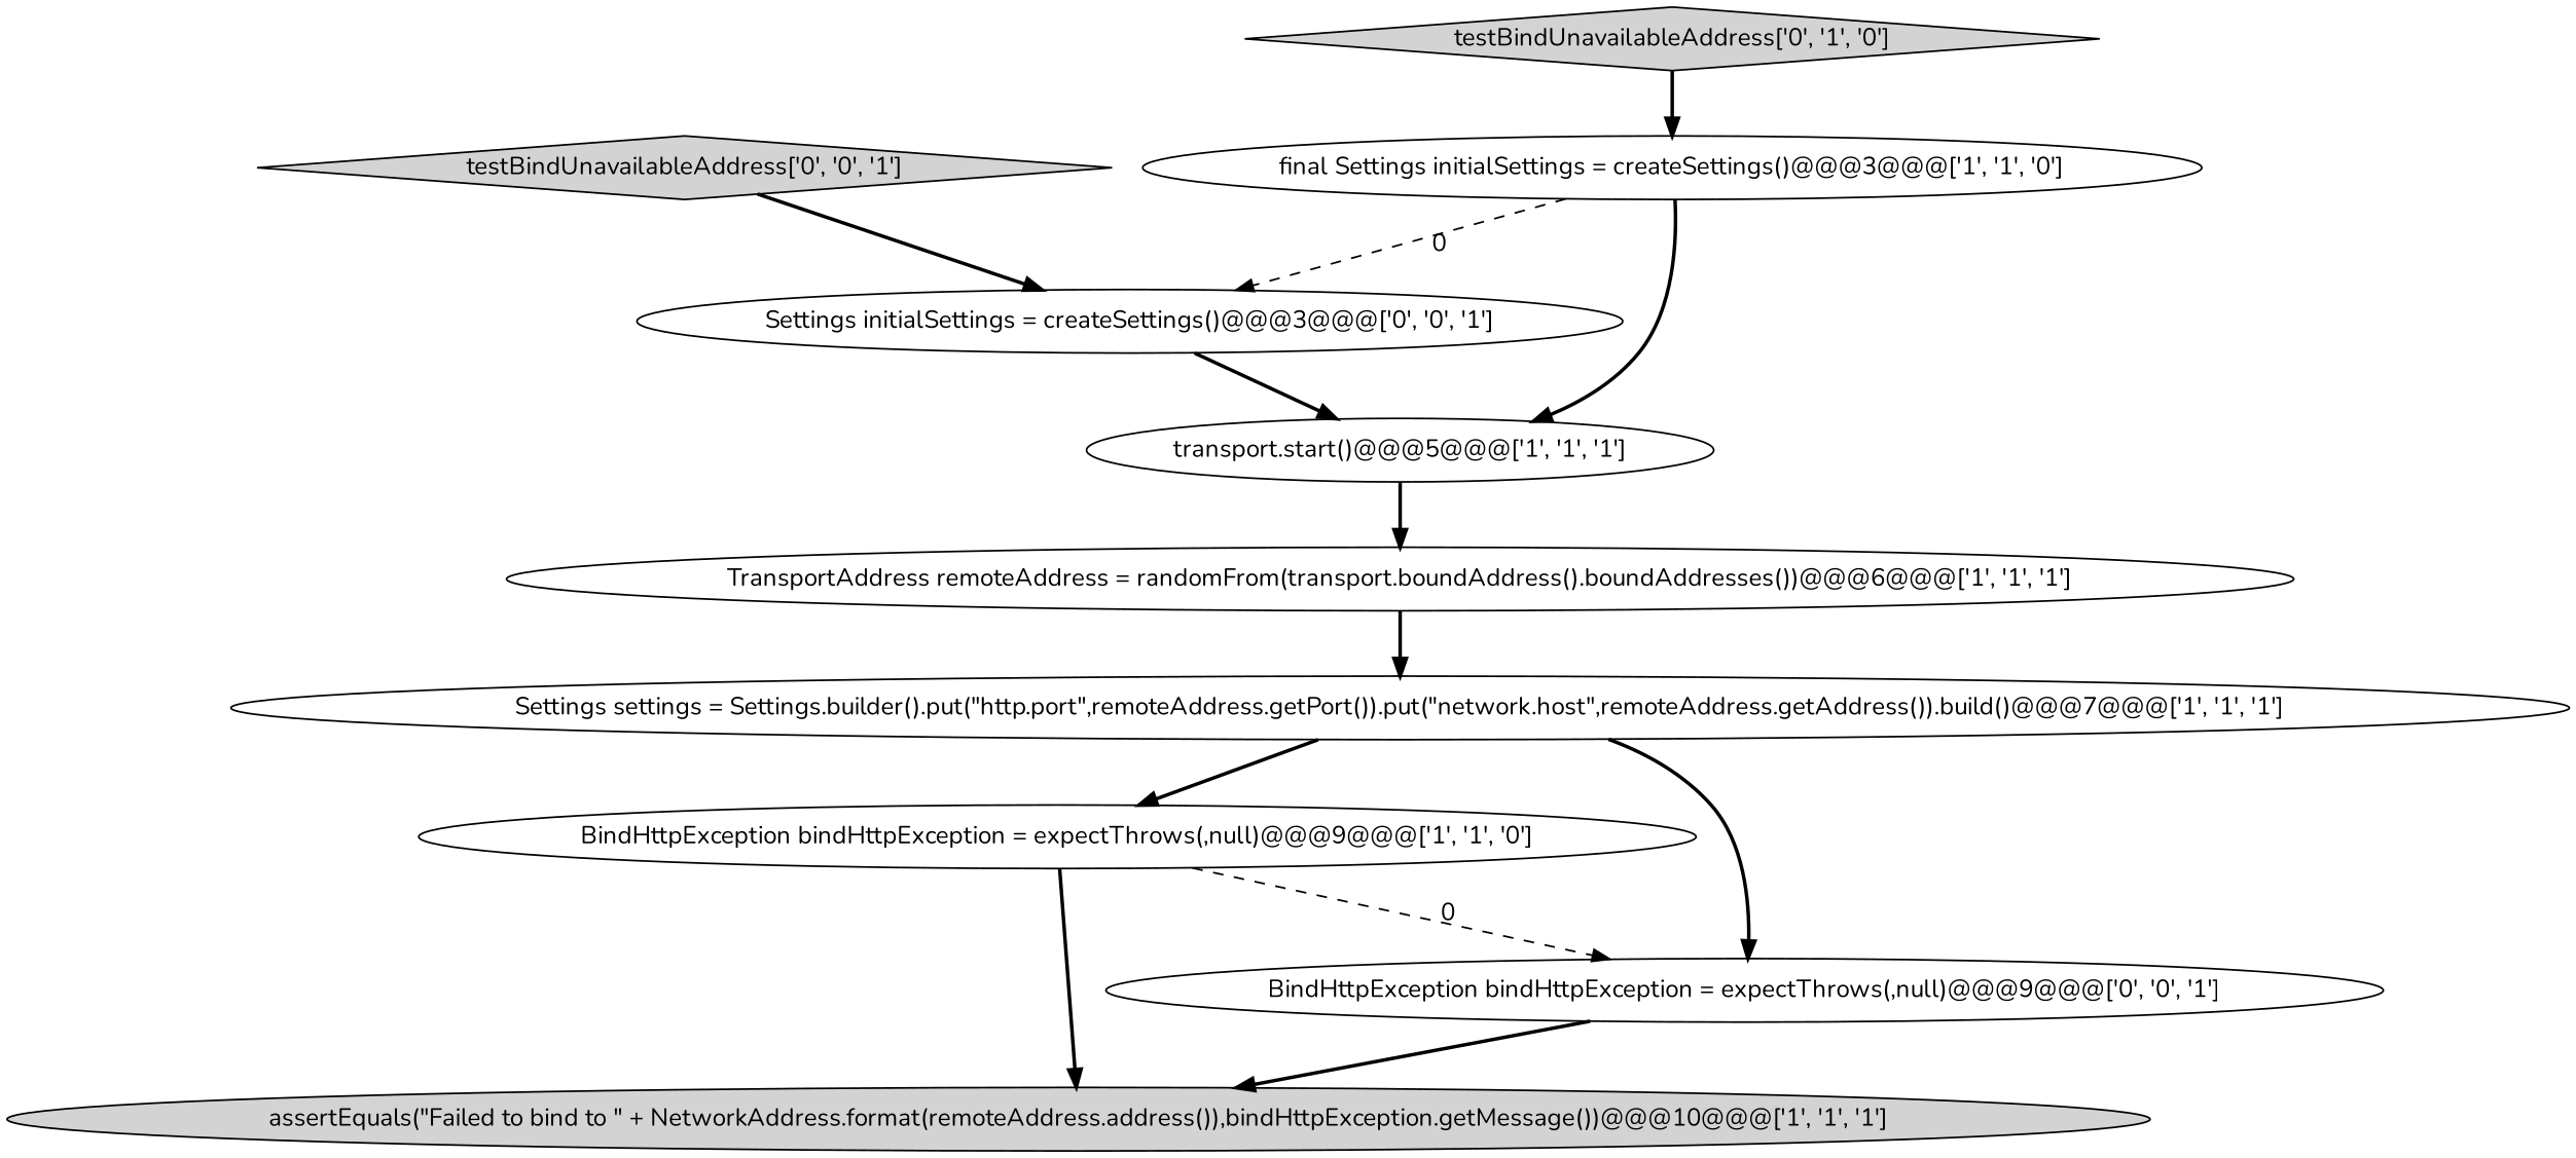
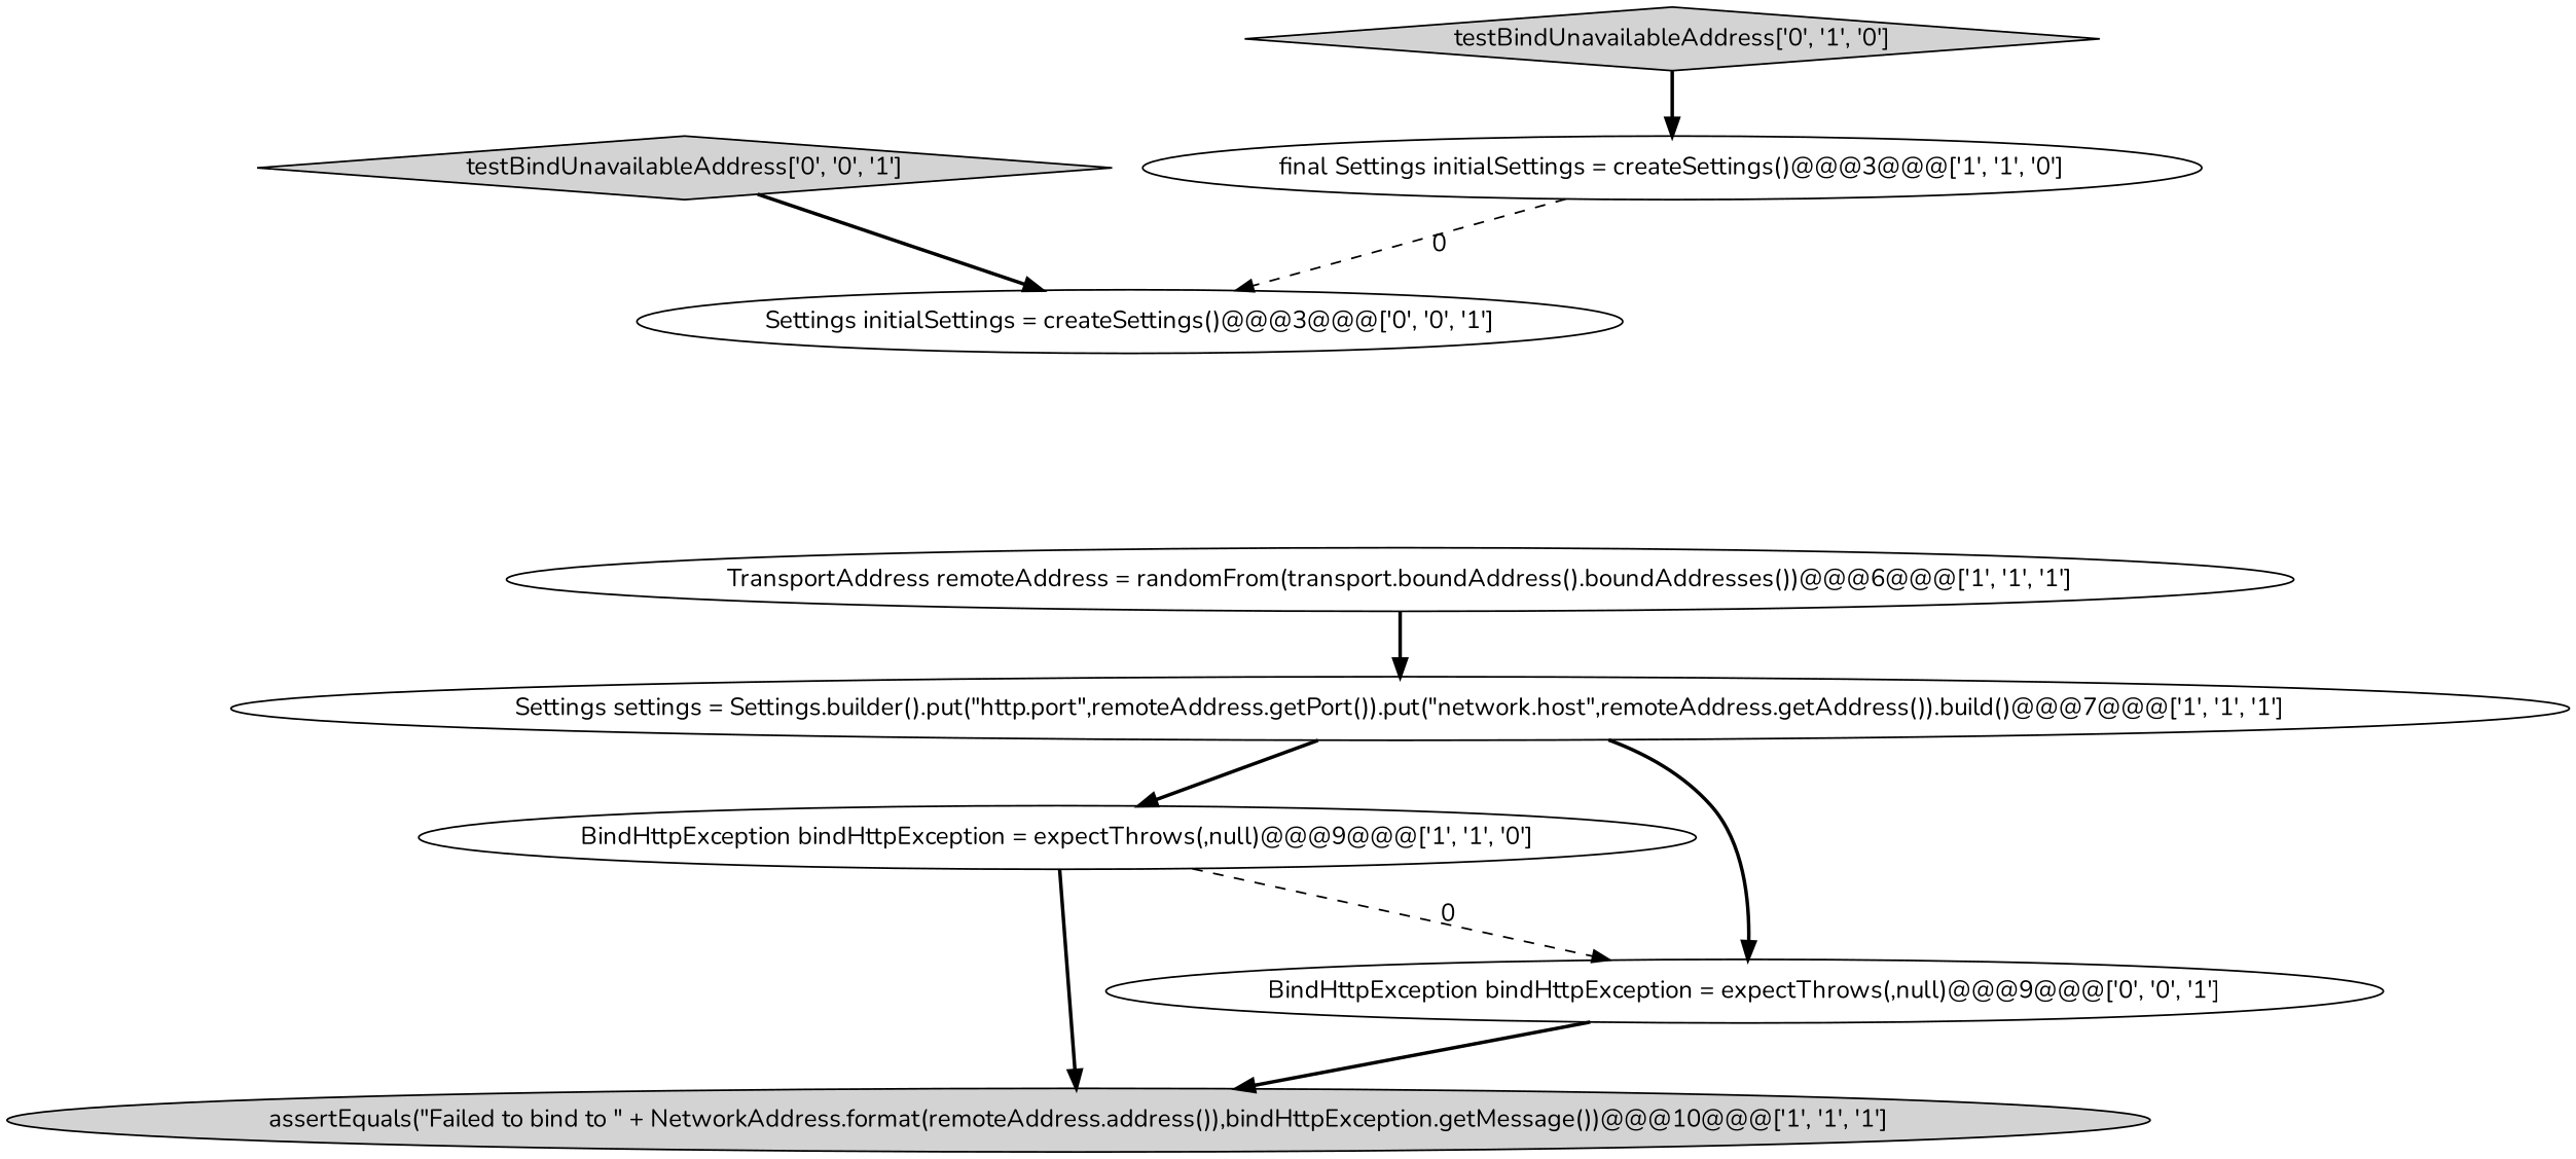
  digraph {
    fontname=Nunito
    node [fillcolor=white fontname=Nunito shape=ellipse style=filled]
    edge [fontname=Nunito style=bold]
    n1 [label="final Settings initialSettings = createSettings()@@@3@@@['1', '1', '0']"]
    n2 [label="Settings initialSettings = createSettings()@@@3@@@['0', '0', '1']"]
-   n3 [label="transport.start()@@@5@@@['1', '1', '1']"]
    n4 [label="TransportAddress remoteAddress = randomFrom(transport.boundAddress().boundAddresses())@@@6@@@['1', '1', '1']"]
    n5 [fillcolor=lightgray label="testBindUnavailableAddress['0', '1', '0']" shape=diamond]
    n6 [fillcolor=lightgray label="assertEquals(\"Failed to bind to \" + NetworkAddress.format(remoteAddress.address()),bindHttpException.getMessage())@@@10@@@['1', '1', '1']"]
    n7 [label="BindHttpException bindHttpException = expectThrows(,null)@@@9@@@['1', '1', '0']"]
    n8 [label="BindHttpException bindHttpException = expectThrows(,null)@@@9@@@['0', '0', '1']"]
    n9 [fillcolor=lightgray label="testBindUnavailableAddress['0', '0', '1']" shape=diamond]
    n10 [label="Settings settings = Settings.builder().put(\"http.port\",remoteAddress.getPort()).put(\"network.host\",remoteAddress.getAddress()).build()@@@7@@@['1', '1', '1']"]
    n1 -> n2 [label=0 style=dashed]
-   n1 -> n3
-   n2 -> n3
-   n3 -> n4
    n4 -> n10
    n5 -> n1
    n7 -> n6
    n7 -> n8 [label=0 style=dashed]
    n8 -> n6
    n9 -> n2
    n10 -> n7
    n10 -> n8
  }
